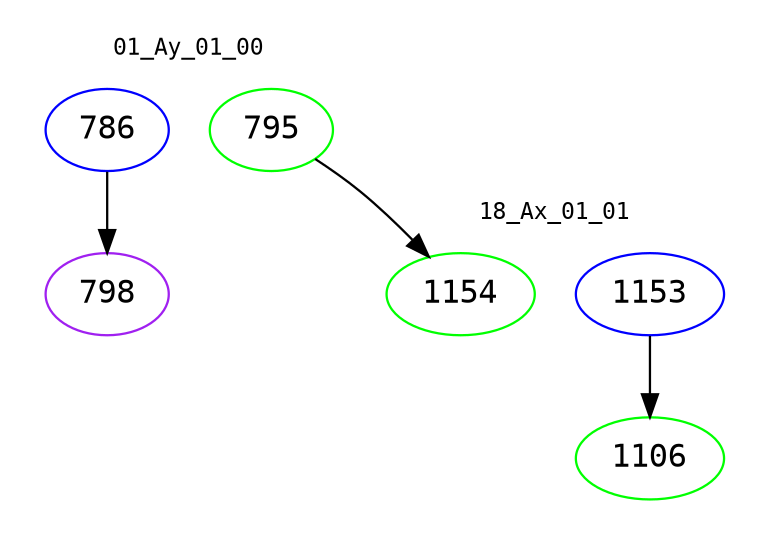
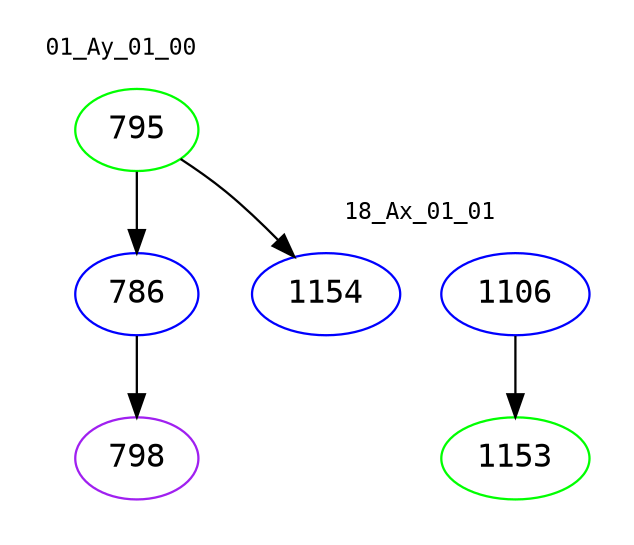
  digraph {
    fontname="DejaVu Sans Mono"
    node [color=blue fontname="DejaVu Sans Mono"]
    edge [color=black fontname="DejaVu Sans Mono"]
    n1 [color=green label=795]
    n2 [label=786]
    n3 [color=purple label=798]
-   n4 [label=1153]
-   n5 [color=green label=1106]
-   n6 [color=green label=1154]
+   n4 [color=green label=1153]
+   n5 [label=1106]
+   n6 [label=1154]
    subgraph cluster_1 {
      color=white
      fontsize=10
      label="01_Ay_01_00"
      n1
      n2
      n3
    }
    subgraph cluster_2 {
      color=white
      fontsize=10
      label="18_Ax_01_01"
      n4
      n5
      n6
    }
+   n1 -> n2
    n1 -> n6
    n2 -> n3
-   n4 -> n5
+   n5 -> n4
  }
